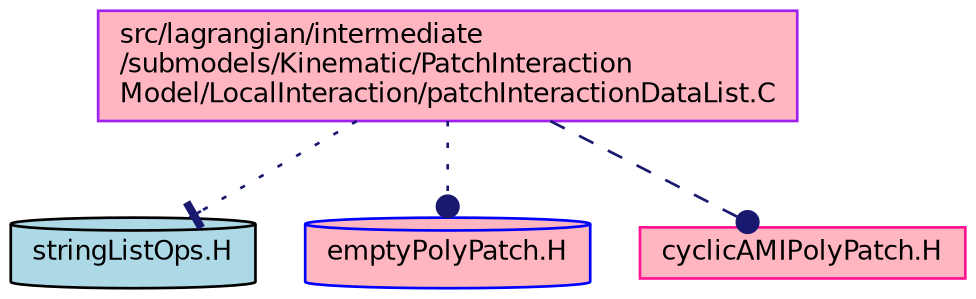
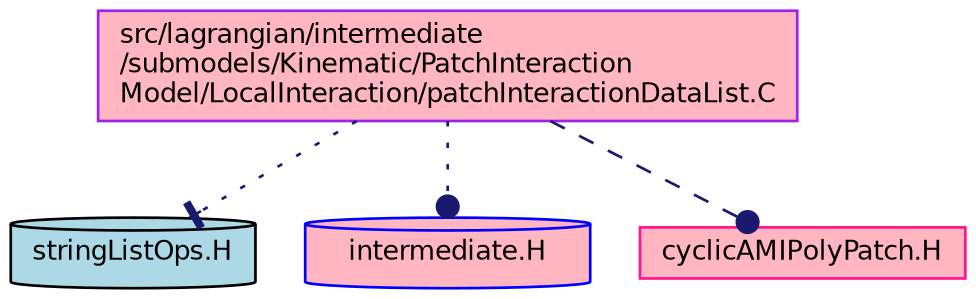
  digraph {
    node [fillcolor=lightpink fontname=Helvetica fontsize=10 shape=box style=filled]
    edge [arrowhead=dot color=midnightblue fontname=Helvetica fontsize=10 labelfontname=Helvetica labelfontsize=10 style=dotted]
    n1 [color=purple fontcolor=black height=0.2 label="src/lagrangian/intermediate\l/submodels/Kinematic/PatchInteraction\lModel/LocalInteraction/patchInteractionDataList.C" width=0.4]
    n2 [color=black fillcolor=lightblue height=0.2 label="stringListOps.H" shape=cylinder width=0.4]
-   n3 [color=blue height=0.2 label="emptyPolyPatch.H" shape=cylinder width=0.4]
+   n3 [color=blue height=0.2 label="intermediate.H" shape=cylinder width=0.4]
    n4 [color=deeppink height=0.2 label="cyclicAMIPolyPatch.H" width=0.4]
    n1 -> n2 [arrowhead=tee]
    n1 -> n3
    n1 -> n4 [style=dashed]
  }
